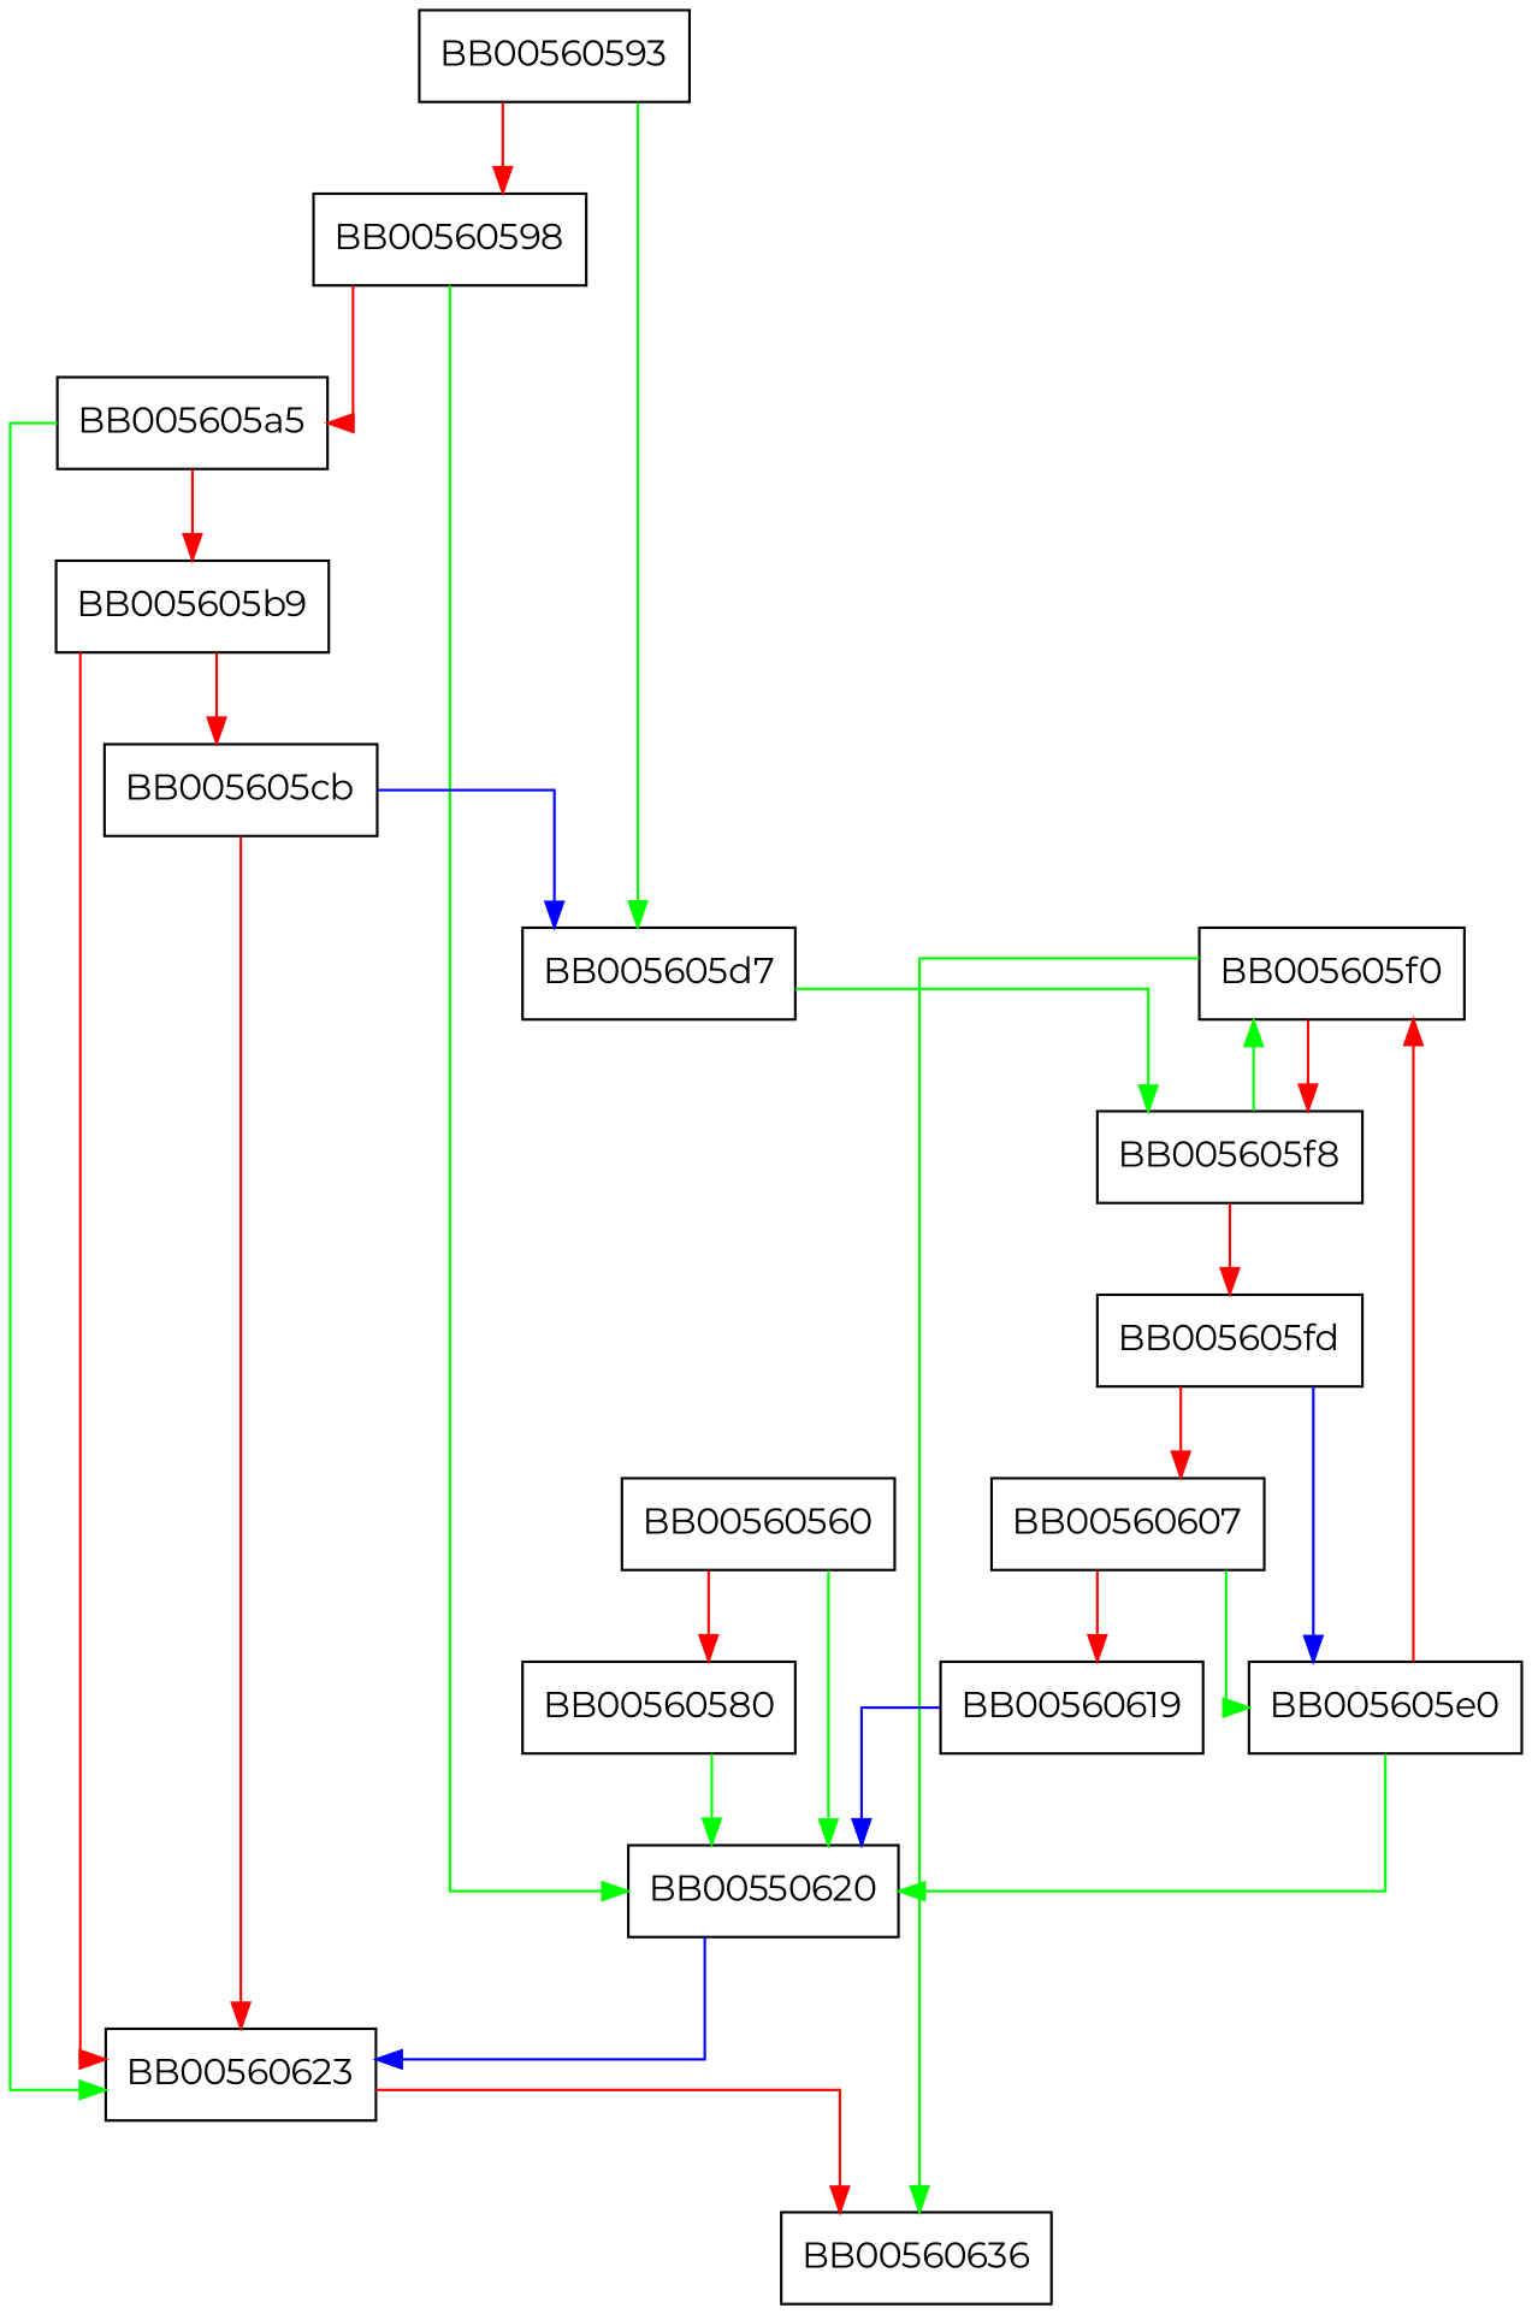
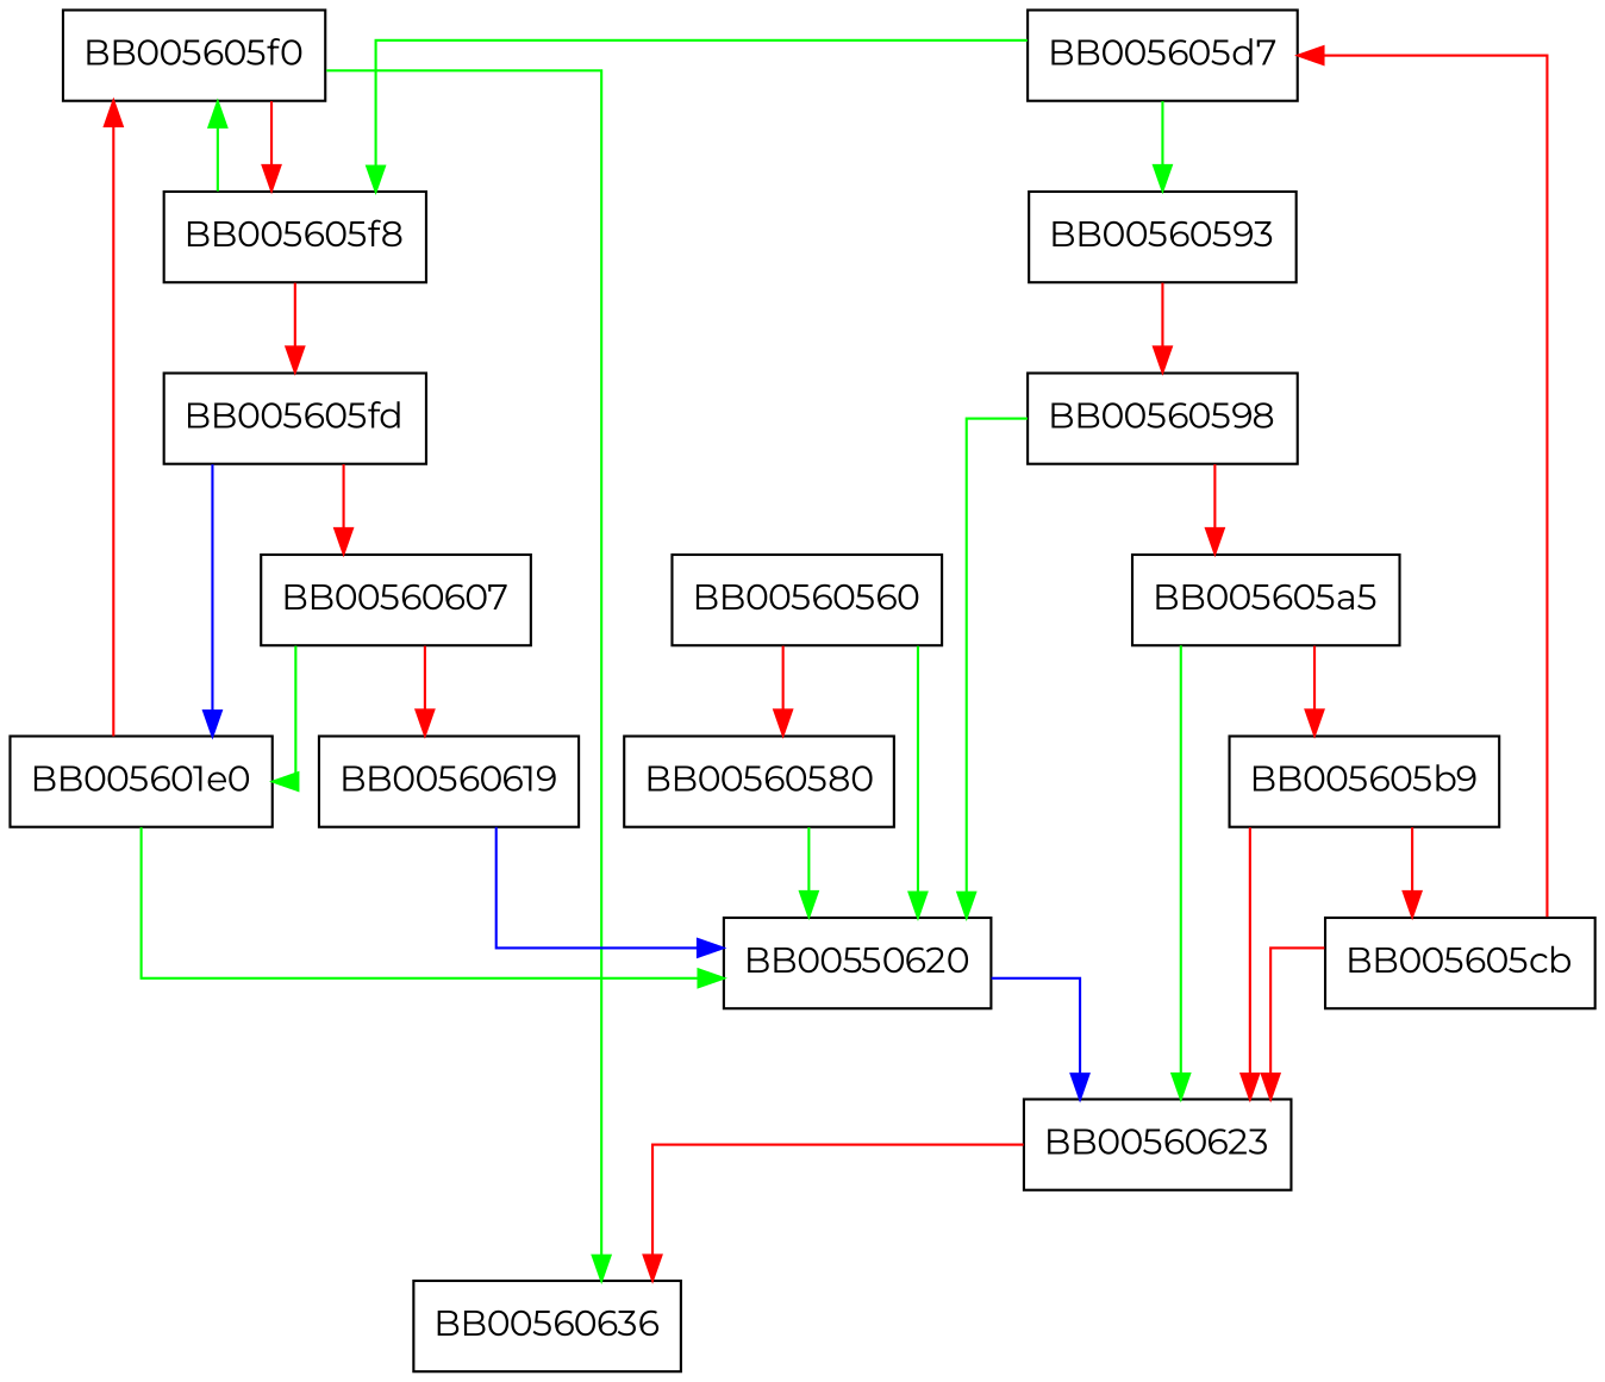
  digraph {
    fontname=Montserrat
    splines=ortho
    node [fontname=Montserrat shape=box]
    edge [color=red fontname=Montserrat]
    n1 [label=BB00550620]
    BB00560560
    BB00560580
    BB00560623
    BB00560636
    BB00560593
    BB005605d7
    BB00560598
    BB005605f8
    BB005605a5
    BB005605f0
    BB005605fd
    BB005605b9
    BB005605cb
-   BB005605e0
+   BB005605e0 [label=BB005601e0]
    BB00560607
    BB00560619
    n1 -> BB00560623 [color=blue]
    BB00560560 -> n1 [color=green]
    BB00560560 -> BB00560580
    BB00560580 -> n1 [color=green]
    BB00560623 -> BB00560636
-   BB00560593 -> BB005605d7 [color=green]
+   BB005605d7 -> BB00560593 [color=green]
    BB00560593 -> BB00560598
    BB005605d7 -> BB005605f8 [color=green]
    BB00560598 -> n1 [color=green]
    BB00560598 -> BB005605a5
    BB005605f8 -> BB005605f0 [color=green]
    BB005605f8 -> BB005605fd
    BB005605a5 -> BB00560623 [color=green]
    BB005605a5 -> BB005605b9
    BB005605f0 -> BB00560636 [color=green]
    BB005605f0 -> BB005605f8
    BB005605fd -> BB005605e0 [color=blue]
    BB005605fd -> BB00560607
    BB005605b9 -> BB00560623
    BB005605b9 -> BB005605cb
    BB005605cb -> BB00560623
-   BB005605cb -> BB005605d7 [color=blue]
+   BB005605cb -> BB005605d7
    BB005605e0 -> n1 [color=green]
    BB005605e0 -> BB005605f0
    BB00560607 -> BB005605e0 [color=green]
    BB00560607 -> BB00560619
    BB00560619 -> n1 [color=blue]
  }
